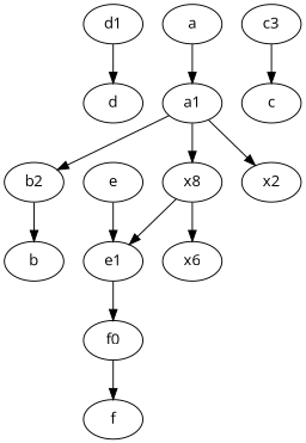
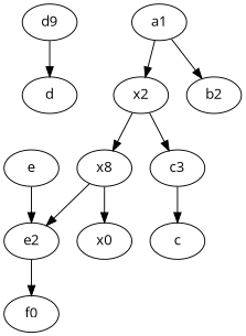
  digraph {
    fontname="Open Sans"
    node [fontname="Open Sans"]
    edge [fontname="Open Sans"]
-   d1
+   d1 [label=d9]
    d
    n3 [label=f0]
-   f
    n5 [label=c3]
    c
-   e1
+   e1 [label=e2]
    e
    a1
    x2
    n11 [label=b2]
    n12 [label=x8]
-   b
-   a
-   x0 [label=x6]
+   x0
    d1 -> d
-   n3 -> f
    n5 -> c
    e1 -> n3
    e -> e1
    a1 -> x2
    a1 -> n11
-   a1 -> n12
-   n11 -> b
+   x2 -> n5
+   x2 -> n12
    n12 -> e1
    n12 -> x0
-   a -> a1
  }
